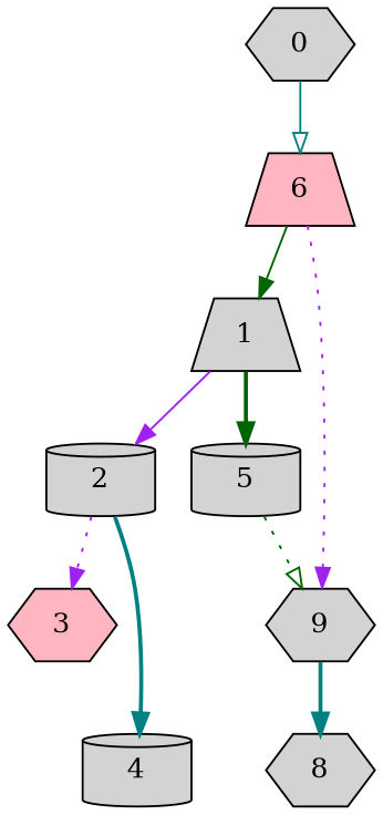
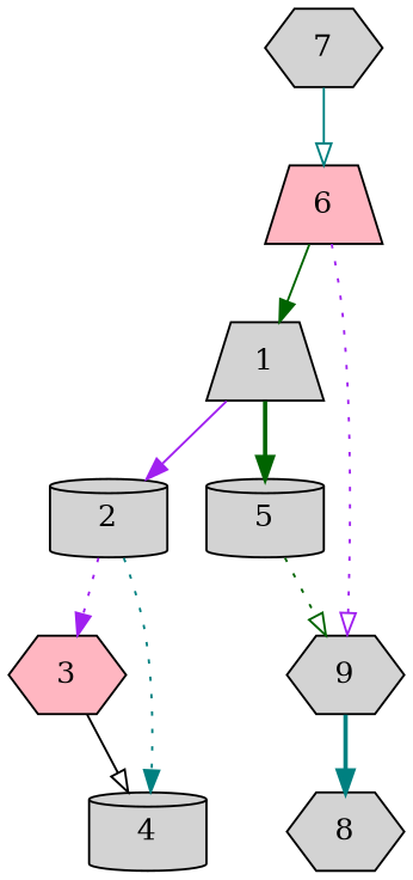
  digraph {
    node [fillcolor=lightgrey shape=hexagon style=filled]
    edge [arrowhead=normal color=darkgreen style=solid]
    6 [fillcolor=lightpink shape=trapezium]
-   0
+   0 [label=7]
    1 [shape=trapezium]
    2 [shape=cylinder]
    5 [shape=cylinder]
    n6 [label=9]
    3 [fillcolor=lightpink]
    4 [shape=cylinder]
    8
    6 -> 1
-   6 -> n6 [color=purple style=dotted]
+   6 -> n6 [arrowhead=onormal color=purple style=dotted]
    0 -> 6 [arrowhead=onormal color=teal]
    1 -> 2 [color=purple]
    1 -> 5 [style=bold]
    2 -> 3 [color=purple style=dotted]
-   2 -> 4 [color=teal style=bold]
+   2 -> 4 [color=teal style=dotted]
    5 -> n6 [arrowhead=onormal style=dotted]
    n6 -> 8 [color=teal style=bold]
+   3 -> 4 [arrowhead=onormal color=black]
  }
